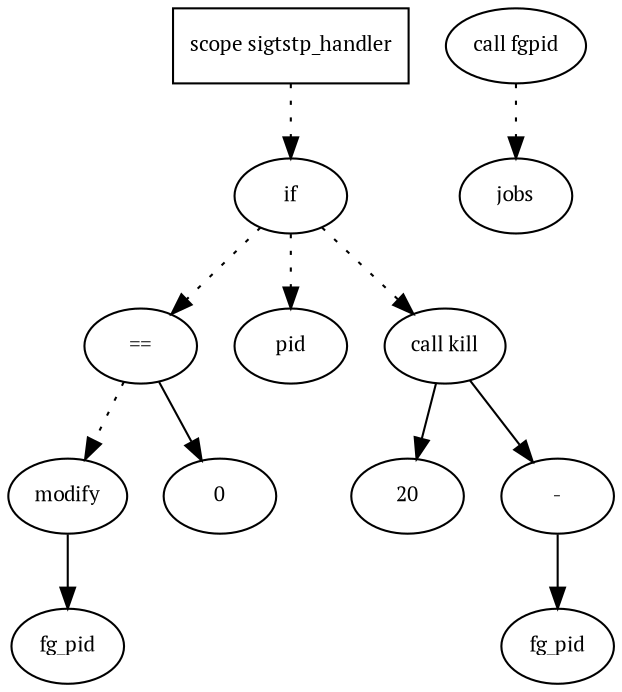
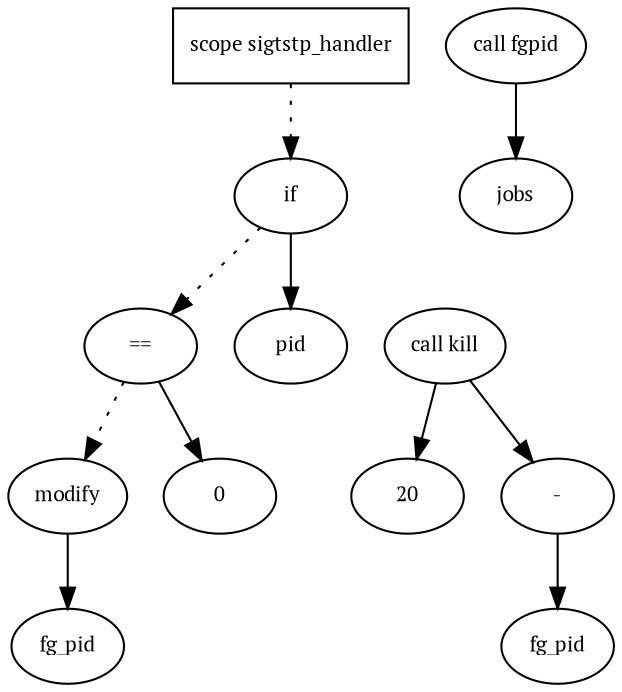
  digraph {
    fontname="PT Serif"
    fontsize=10
    node [fontname="PT Serif" fontsize=10 shape=ellipse]
    edge [fontname="PT Serif" fontsize=10]
    n1 [label="scope sigtstp_handler" shape=box]
    n2 [label=if]
    n3 [label="=="]
    n4 [label=pid]
    n5 [label="call kill"]
    n6 [label=modify]
    n7 [label=0]
    n8 [label=20]
    n9 [label="-"]
    n10 [label=fg_pid]
    n11 [label="call fgpid"]
    n12 [label=jobs]
    n13 [label=fg_pid]
    n1 -> n2 [style=dotted]
    n2 -> n3 [style=dotted]
-   n2 -> n4 [style=dotted]
-   n2 -> n5 [style=dotted]
+   n2 -> n4 [style=solid]
    n3 -> n6 [style=dotted]
    n3 -> n7
    n5 -> n8
    n5 -> n9
    n6 -> n10
    n9 -> n13
-   n11 -> n12 [style=dotted]
+   n11 -> n12
  }
